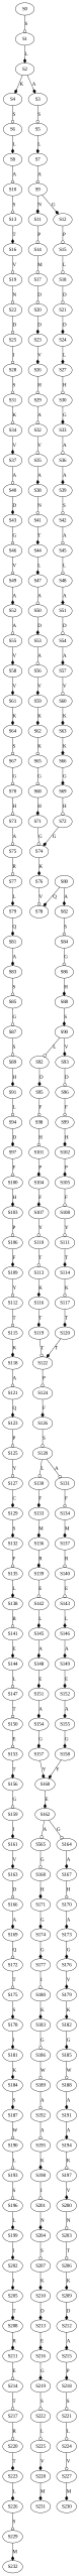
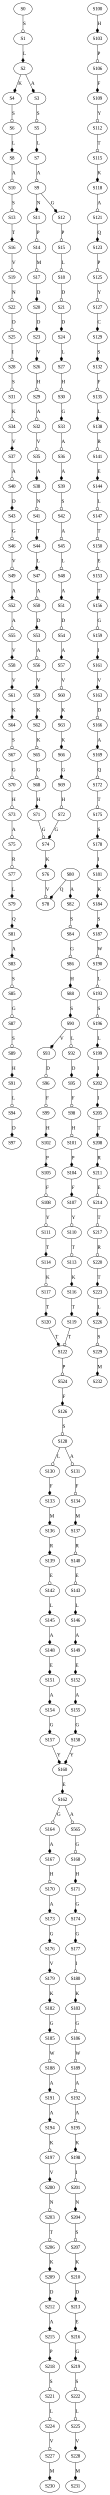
  strict digraph {
    fontname="Liberation Serif"
    node [fontname="Liberation Serif"]
    edge [arrowhead=diamond fontname="Liberation Serif"]
    S0
    S1
    S2
    S3
    S4
    S5
    S6
    S7
    S8
    S9
    S10
    S11
    S12
    S13
    S14
    S15
    S16
    S17
    S18
    S19
    S20
    S21
    S22
    S23
    S24
    S25
    S26
    S27
    S28
    S29
    S30
    S31
    S32
    S33
    S34
    S35
    S36
    S37
    S38
    S39
    S40
    S41
    S42
    S43
    S44
    S45
    S46
    S47
    S48
    S49
    S50
    S51
    S52
    S53
    S54
    S55
    S56
    S57
    S58
    S59
    S60
    S61
    S62
    S63
    S64
    S65
    S66
    S67
    S68
    S69
    S70
    S71
    S72
    S73
    S74
    S75
    S76
    S77
    S78
    S79
    S81
    S80
    S82
    S83
    S84
    S85
    S86
    S87
    S88
    S89
    S90
    S91
    S92
    S93
    S94
    S95
    S96
    S97
    S98
    S99
    S100
    S101
    S102
    S103
    S104
    S105
    S106
    S107
    S108
    S109
    S110
    S111
    S112
    S113
    S114
    S115
    S116
    S117
    S118
    S119
    S120
    S121
    S122
    S123
-   S124
+   S124 [label=S524]
    S125
    S126
    S127
    S128
    S129
    S130
    S131
    S132
    S133
    S134
    S135
    S136
    S137
    S138
    S139
    S140
    S141
    S142
    S143
    S144
    S145
    S146
    S147
    S148
    S149
    S150
    S151
    S152
    S153
    S154
    S155
    S156
    S157
    S158
    S159
    S160
    S161
    S162
    S163
    S164
    n166 [label=S565]
    S166
    S167
    S168
    S169
    S170
    S171
    S172
    S173
    S174
    S175
    S176
    S177
    S178
    S179
    S180
    S181
    S182
    S183
    S184
    S185
    S186
    S187
    S188
    S189
    S190
    S191
    S192
    S193
    S194
    S195
    S196
    S197
    S198
    S199
    S200
    S201
    S202
    S203
    S204
    S205
    S206
    S207
    S208
    S209
    S210
    S211
    S212
    S213
    S214
    S215
    S216
    S217
    S218
    S219
    S220
    S221
    S222
    S223
    S224
    S225
    S226
    S227
    S228
    S229
    S230
    S231
    S232
    S0 -> S1 [arrowhead=odot label=S]
    S1 -> S2 [label=L]
    S2 -> S3 [label=A]
    S2 -> S4 [label=K]
    S3 -> S5 [arrowhead=odot label=S]
    S4 -> S6 [arrowhead=odot label=S]
    S5 -> S7 [label=L]
    S6 -> S8 [label=L]
    S7 -> S9 [arrowhead=odot label=A]
    S8 -> S10 [arrowhead=odot label=A]
    S9 -> S11 [label=N]
    S9 -> S12 [label=G]
    S10 -> S13 [arrowhead=odot label=S]
    S11 -> S14 [arrowhead=odot label=P]
    S12 -> S15 [arrowhead=odot label=P]
    S13 -> S16 [label=T]
    S14 -> S17 [arrowhead=odot label=M]
    S15 -> S18 [arrowhead=odot label=L]
    S16 -> S19 [arrowhead=odot label=V]
-   S17 -> S20 [arrowhead=odot label=D]
+   S17 -> S20 [label=D]
    S18 -> S21 [arrowhead=odot label=D]
    S19 -> S22 [arrowhead=odot label=N]
    S20 -> S23 [label=D]
    S21 -> S24 [label=D]
    S22 -> S25 [arrowhead=odot label=D]
    S23 -> S26 [label=V]
    S24 -> S27 [label=L]
    S25 -> S28 [arrowhead=odot label=I]
    S26 -> S29 [arrowhead=odot label=H]
    S27 -> S30 [arrowhead=odot label=H]
    S28 -> S31 [arrowhead=odot label=S]
    S29 -> S32 [arrowhead=odot label=A]
    S30 -> S33 [label=G]
    S31 -> S34 [arrowhead=odot label=K]
    S32 -> S35 [arrowhead=odot label=V]
    S33 -> S36 [arrowhead=odot label=A]
    S34 -> S37 [label=V]
    S35 -> S38 [label=A]
    S36 -> S39 [label=A]
    S37 -> S40 [arrowhead=odot label=A]
    S38 -> S41 [arrowhead=odot label=N]
    S39 -> S42 [arrowhead=odot label=S]
    S40 -> S43 [label=D]
    S41 -> S44 [label=T]
    S42 -> S45 [arrowhead=odot label=A]
    S43 -> S46 [arrowhead=odot label=G]
    S44 -> S47 [label=L]
    S45 -> S48 [arrowhead=odot label=L]
    S46 -> S49 [arrowhead=odot label=V]
    S47 -> S50 [arrowhead=odot label=A]
    S48 -> S51 [label=A]
    S49 -> S52 [label=A]
    S50 -> S53 [label=D]
    S51 -> S54 [arrowhead=odot label=D]
    S52 -> S55 [arrowhead=odot label=A]
    S53 -> S56 [arrowhead=odot label=A]
    S54 -> S57 [label=A]
    S55 -> S58 [label=V]
    S56 -> S59 [label=V]
    S57 -> S60 [arrowhead=odot label=V]
    S58 -> S61 [label=V]
    S59 -> S62 [label=K]
    S60 -> S63 [label=K]
    S61 -> S64 [label=K]
    S62 -> S65 [arrowhead=odot label=K]
    S63 -> S66 [label=K]
    S64 -> S67 [arrowhead=odot label=S]
    S65 -> S68 [arrowhead=odot label=G]
    S66 -> S69 [label=G]
    S67 -> S70 [arrowhead=odot label=G]
    S68 -> S71 [label=H]
    S69 -> S72 [arrowhead=odot label=H]
    S70 -> S73 [arrowhead=odot label=H]
    S71 -> S74 [arrowhead=odot label=G]
    S72 -> S74 [label=G]
    S73 -> S75 [arrowhead=odot label=A]
    S74 -> S76 [label=K]
    S75 -> S77 [arrowhead=odot label=R]
    S76 -> S78 [arrowhead=odot label=V]
    S77 -> S79 [label=L]
    S79 -> S81 [label=Q]
    S81 -> S83 [label=A]
    S80 -> S78 [label=Q]
    S80 -> S82 [label=A]
    S82 -> S84 [arrowhead=odot label=S]
    S83 -> S85 [arrowhead=odot label=S]
    S84 -> S86 [arrowhead=odot label=G]
    S85 -> S87 [arrowhead=odot label=G]
    S86 -> S88 [label=H]
    S87 -> S89 [arrowhead=odot label=S]
    S88 -> S90 [label=S]
    S89 -> S91 [label=H]
    S90 -> S92 [arrowhead=odot label=L]
    S90 -> S93 [label=V]
    S91 -> S94 [arrowhead=odot label=L]
    S92 -> S95 [label=D]
    S93 -> S96 [arrowhead=odot label=D]
    S94 -> S97 [label=D]
    S95 -> S98 [arrowhead=odot label=F]
    S96 -> S99 [arrowhead=odot label=F]
-   S97 -> S100 [arrowhead=odot label=F]
    S98 -> S101 [arrowhead=odot label=H]
    S99 -> S102 [label=H]
    S100 -> S103 [label=H]
    S101 -> S104 [label=P]
    S102 -> S105 [label=P]
    S103 -> S106 [arrowhead=odot label=P]
    S104 -> S107 [label=F]
    S105 -> S108 [arrowhead=odot label=F]
    S106 -> S109 [label=F]
    S107 -> S110 [arrowhead=odot label=Y]
    S108 -> S111 [arrowhead=odot label=Y]
    S109 -> S112 [arrowhead=odot label=Y]
    S110 -> S113 [arrowhead=odot label=T]
    S111 -> S114 [label=T]
    S112 -> S115 [arrowhead=odot label=T]
    S113 -> S116 [label=K]
    S114 -> S117 [arrowhead=odot label=K]
    S115 -> S118 [label=K]
    S116 -> S119 [label=T]
    S117 -> S120 [label=T]
    S118 -> S121 [arrowhead=odot label=A]
    S119 -> S122 [arrowhead=odot label=T]
    S120 -> S122 [label=T]
    S121 -> S123 [label=Q]
    S122 -> S124 [arrowhead=odot label=P]
    S123 -> S125 [arrowhead=odot label=P]
    S124 -> S126 [label=F]
    S125 -> S127 [arrowhead=odot label=Y]
    S126 -> S128 [arrowhead=odot label=S]
    S127 -> S129 [label=C]
    S128 -> S130 [arrowhead=odot label=L]
    S128 -> S131 [arrowhead=odot label=A]
    S129 -> S132 [label=S]
    S130 -> S133 [label=F]
    S131 -> S134 [arrowhead=odot label=F]
    S132 -> S135 [arrowhead=odot label=F]
    S133 -> S136 [label=M]
    S134 -> S137 [label=M]
    S135 -> S138 [label=L]
    S136 -> S139 [label=R]
    S137 -> S140 [arrowhead=odot label=R]
    S138 -> S141 [arrowhead=odot label=R]
    S139 -> S142 [arrowhead=odot label=E]
    S140 -> S143 [arrowhead=odot label=E]
    S141 -> S144 [label=E]
    S142 -> S145 [label=L]
    S143 -> S146 [label=L]
    S144 -> S147 [arrowhead=odot label=L]
    S145 -> S148 [label=A]
    S146 -> S149 [label=A]
    S147 -> S150 [arrowhead=odot label=T]
    S148 -> S151 [label=E]
    S149 -> S152 [label=E]
    S150 -> S153 [arrowhead=odot label=E]
    S151 -> S154 [label=A]
    S152 -> S155 [label=A]
    S153 -> S156 [label=T]
    S154 -> S157 [label=G]
    S155 -> S158 [label=G]
    S156 -> S159 [arrowhead=odot label=G]
    S157 -> S160 [label=Y]
    S158 -> S160 [label=Y]
    S159 -> S161 [label=I]
    S160 -> S162 [label=E]
    S161 -> S163 [label=V]
    S162 -> S164 [arrowhead=odot label=G]
    S162 -> n166 [arrowhead=odot label=A]
    S163 -> S166 [arrowhead=odot label=D]
    S164 -> S167 [label=A]
    n166 -> S168 [arrowhead=odot label=G]
    S166 -> S169 [label=A]
    S167 -> S170 [arrowhead=odot label=H]
    S168 -> S171 [label=H]
    S169 -> S172 [arrowhead=odot label=Q]
    S170 -> S173 [label=A]
    S171 -> S174 [label=G]
    S172 -> S175 [arrowhead=odot label=T]
    S173 -> S176 [label=G]
    S174 -> S177 [label=G]
    S175 -> S178 [label=S]
    S176 -> S179 [label=V]
    S177 -> S180 [arrowhead=odot label=I]
    S178 -> S181 [label=I]
    S179 -> S182 [label=K]
    S180 -> S183 [label=K]
    S181 -> S184 [label=K]
    S182 -> S185 [label=G]
    S183 -> S186 [arrowhead=odot label=G]
    S184 -> S187 [label=S]
    S185 -> S188 [arrowhead=odot label=W]
    S186 -> S189 [arrowhead=odot label=W]
    S187 -> S190 [arrowhead=odot label=W]
    S188 -> S191 [label=A]
    S189 -> S192 [arrowhead=odot label=A]
    S190 -> S193 [arrowhead=odot label=L]
    S191 -> S194 [label=A]
    S192 -> S195 [arrowhead=odot label=A]
    S193 -> S196 [arrowhead=odot label=S]
    S194 -> S197 [arrowhead=odot label=K]
    S195 -> S198 [label=K]
    S196 -> S199 [label=L]
    S197 -> S200 [label=V]
    S198 -> S201 [arrowhead=odot label=I]
    S199 -> S202 [label=I]
    S200 -> S203 [arrowhead=odot label=N]
    S201 -> S204 [label=N]
    S202 -> S205 [label=I]
    S203 -> S206 [arrowhead=odot label=T]
    S204 -> S207 [arrowhead=odot label=S]
    S205 -> S208 [label=T]
    S206 -> S209 [label=K]
    S207 -> S210 [label=K]
    S208 -> S211 [label=R]
    S209 -> S212 [label=D]
    S210 -> S213 [label=D]
    S211 -> S214 [arrowhead=odot label=E]
    S212 -> S215 [label=A]
    S213 -> S216 [label=E]
    S214 -> S217 [arrowhead=odot label=T]
    S215 -> S218 [label=P]
    S216 -> S219 [label=G]
    S217 -> S220 [arrowhead=odot label=R]
    S218 -> S221 [arrowhead=odot label=S]
    S219 -> S222 [arrowhead=odot label=S]
    S220 -> S223 [label=T]
    S221 -> S224 [arrowhead=odot label=L]
    S222 -> S225 [arrowhead=odot label=L]
    S223 -> S226 [label=L]
    S224 -> S227 [arrowhead=odot label=V]
    S225 -> S228 [label=V]
    S226 -> S229 [arrowhead=odot label=S]
    S227 -> S230 [label=M]
    S228 -> S231 [label=M]
    S229 -> S232 [label=M]
  }
